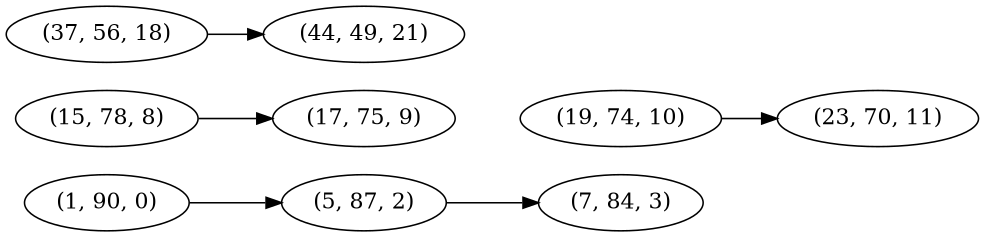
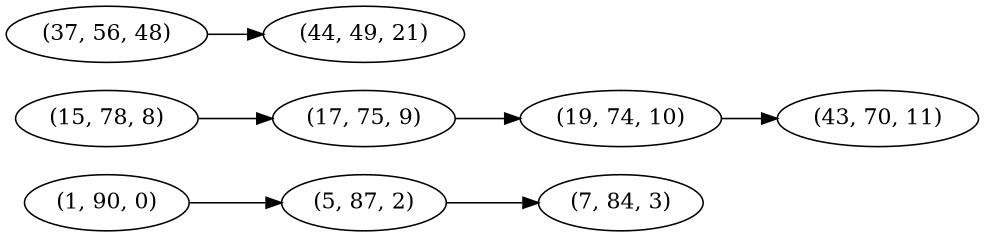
  digraph {
    rankdir=LR
    n1 [label="(5, 87, 2)"]
    "(1, 90, 0)"
    "(7, 84, 3)"
    "(15, 78, 8)"
    "(17, 75, 9)"
    "(19, 74, 10)"
-   "(23, 70, 11)"
-   "(37, 56, 18)"
+   "(23, 70, 11)" [label="(43, 70, 11)"]
+   "(37, 56, 18)" [label="(37, 56, 48)"]
    "(44, 49, 21)"
    n1 -> "(7, 84, 3)"
    "(1, 90, 0)" -> n1
    "(15, 78, 8)" -> "(17, 75, 9)"
+   "(17, 75, 9)" -> "(19, 74, 10)"
    "(19, 74, 10)" -> "(23, 70, 11)"
    "(37, 56, 18)" -> "(44, 49, 21)"
  }
